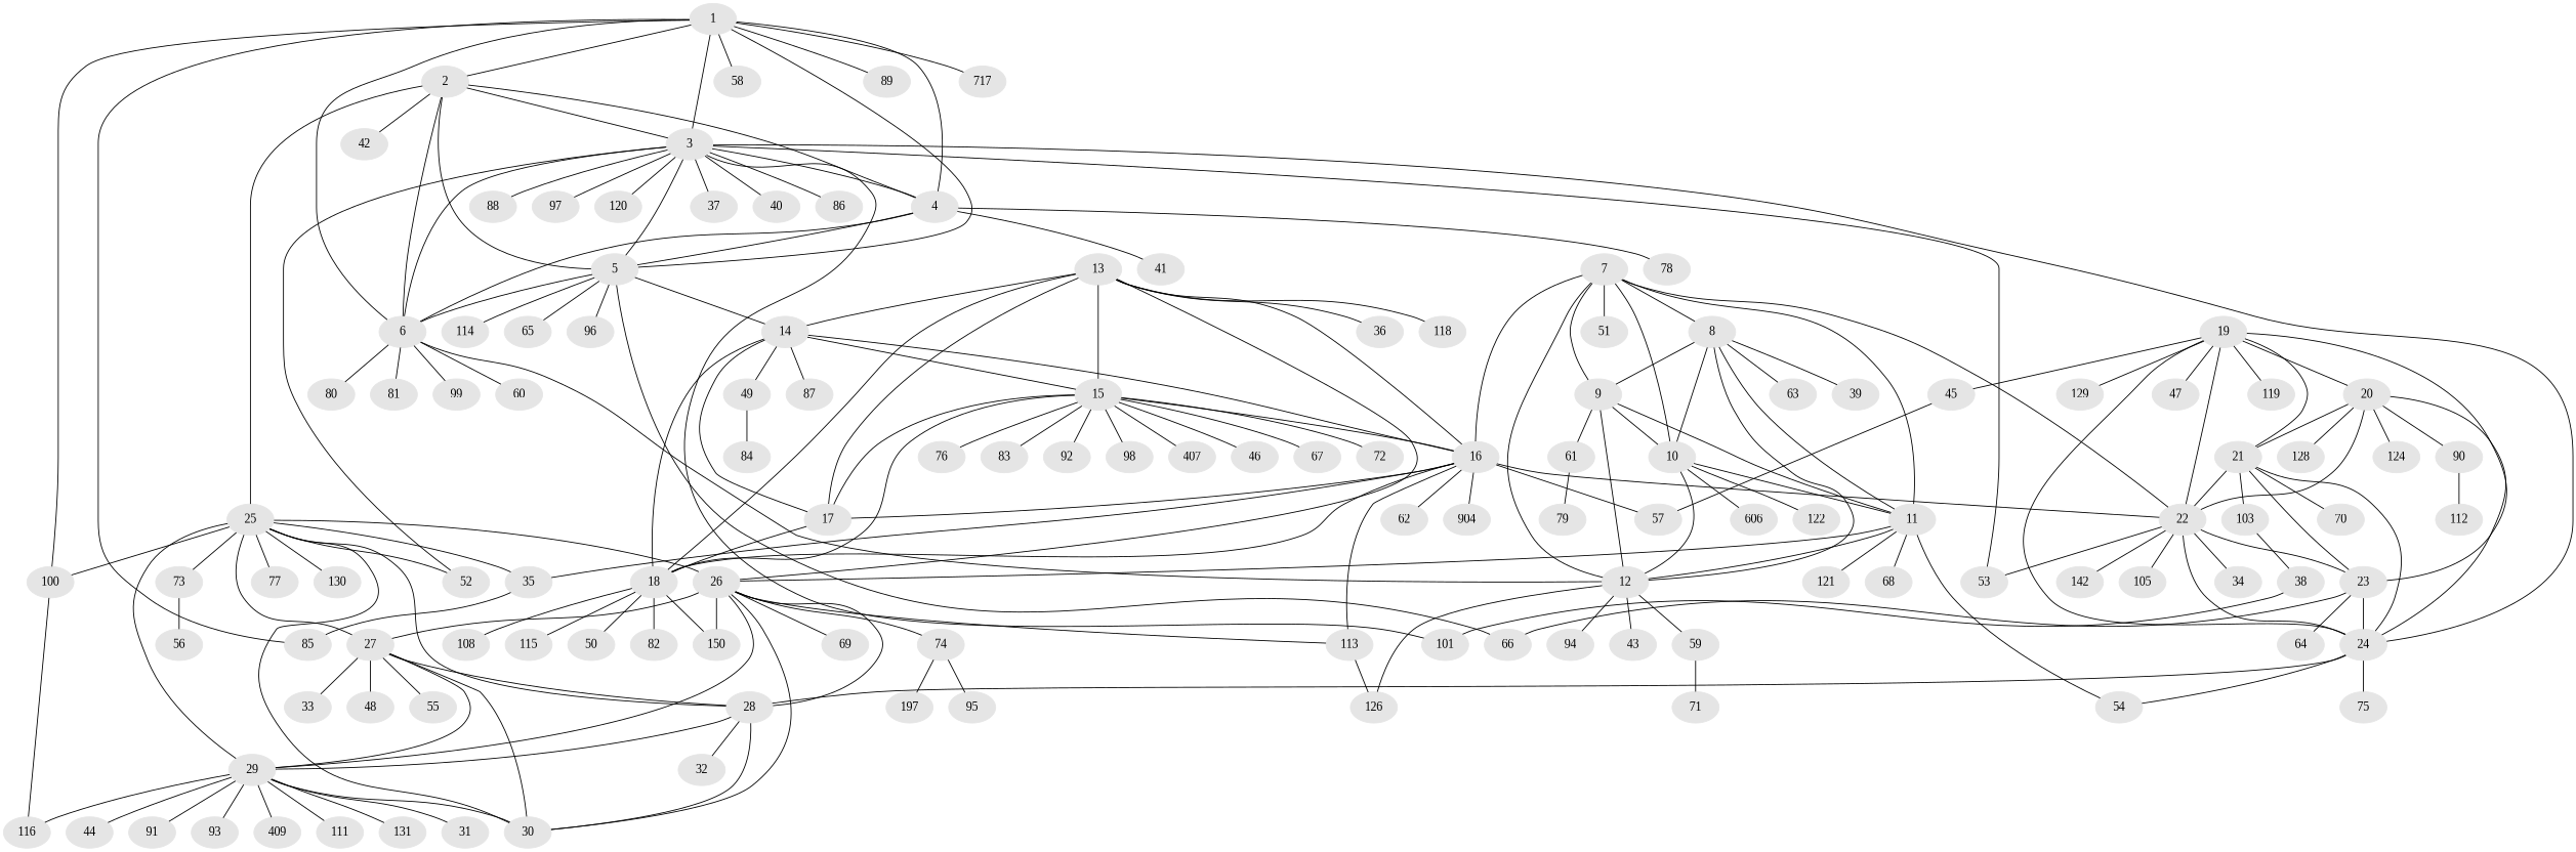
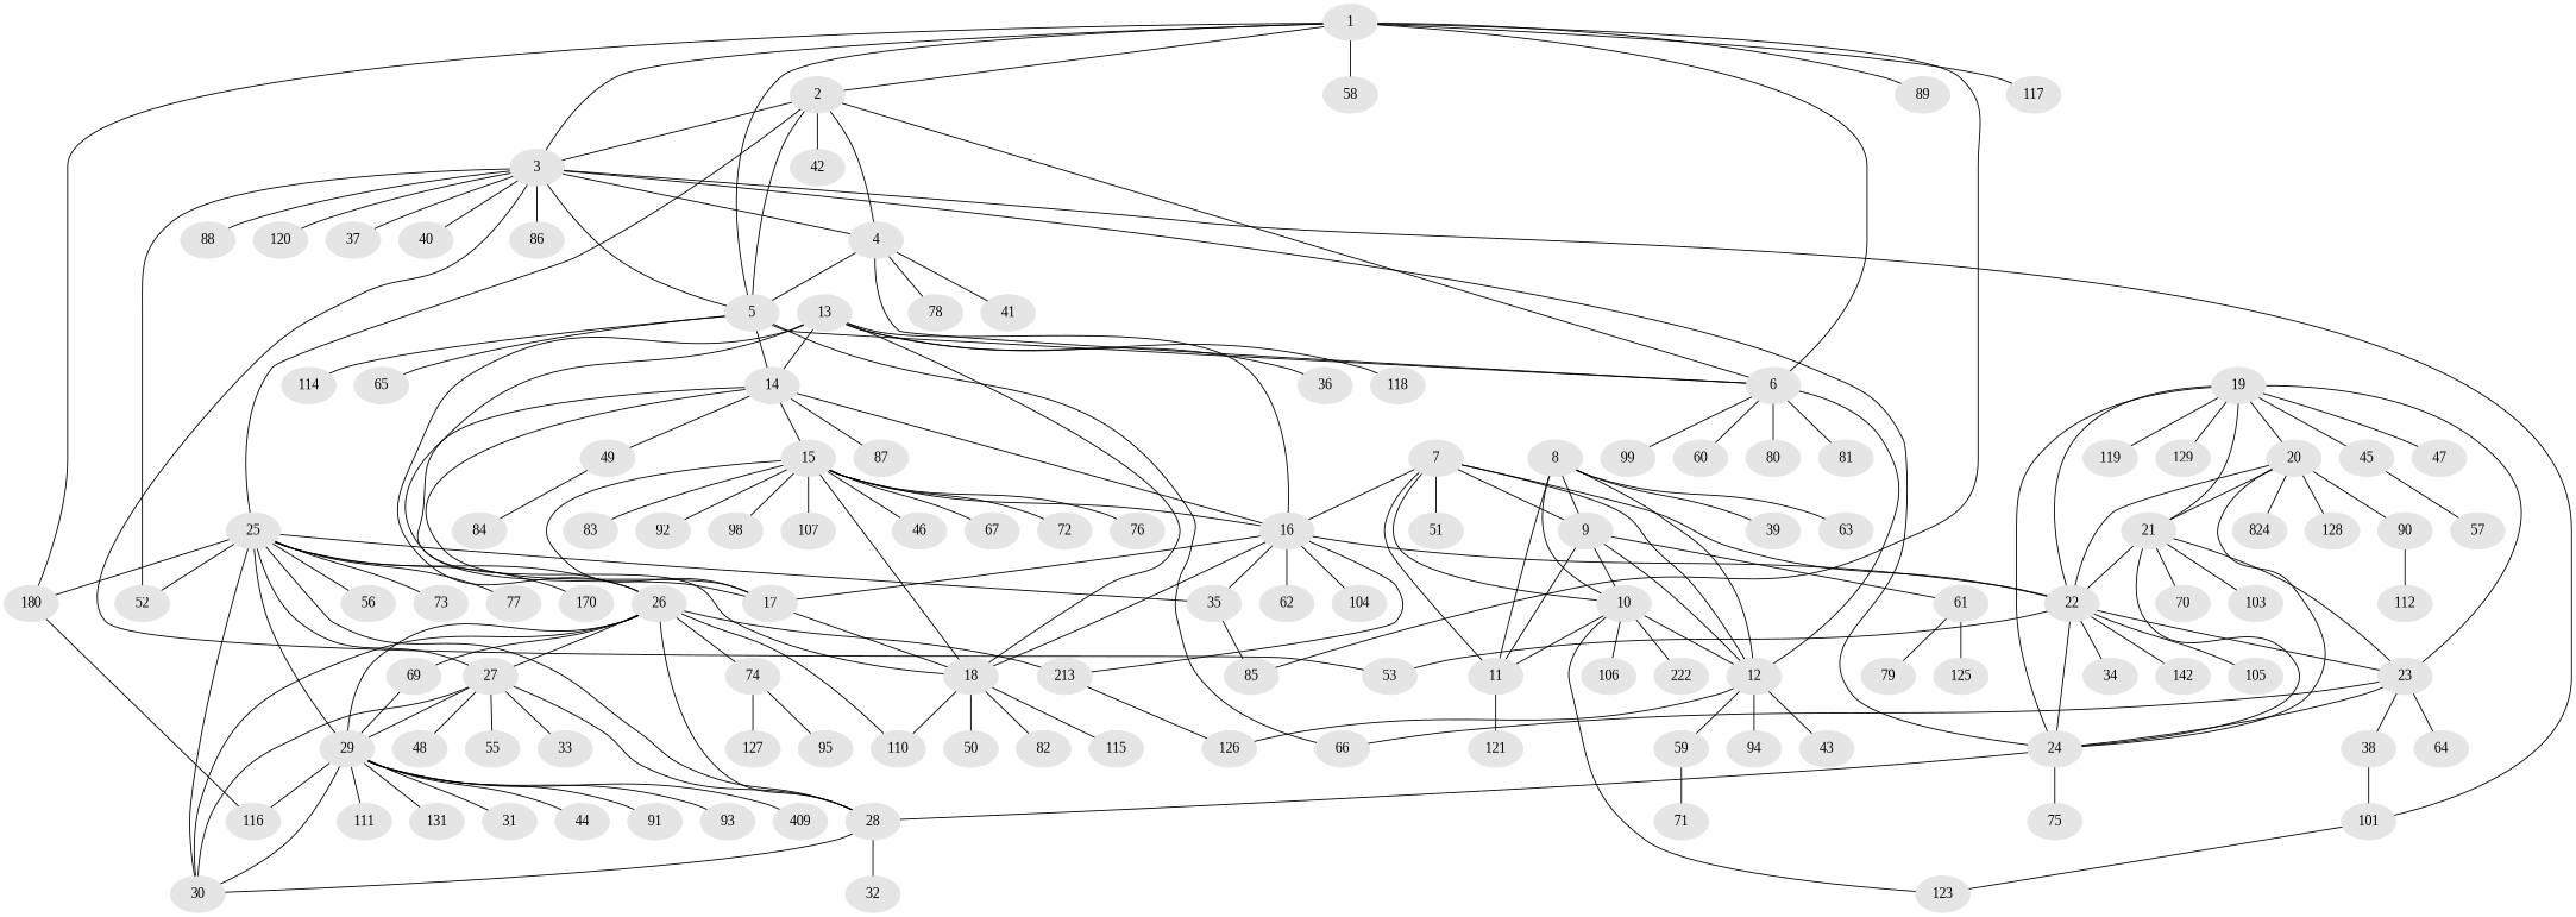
  graph {
    fontname="Liberation Serif"
    node [color=gray90 fontname="Liberation Serif" style=filled]
    edge [fontname="Liberation Serif"]
    1
    2
    3
    4
    5
    6
    58
    85
    89
-   100
-   117 [label=717]
+   100 [label=180]
+   117
    25
    42
    24
    37
    40
    52
    53
    86
    88
-   97
    101
    120
    41
    78
    14
    65
    66
-   96
    114
    12
    60
    80
    81
    99
    116
    26
    35
    28
    27
    29
    30
    56
    73
    77
-   130
-   54
+   130 [label=170]
    75
+   123
    16
    15
    17
    18
    49
    87
    43
    59
    94
    126
    7
    8
    9
    10
    11
    22
    51
    39
    63
    61
-   106 [label=606]
-   122
-   68
+   106
+   122 [label=222]
    121
    57
    62
-   104 [label=904]
-   113
+   104
+   113 [label=213]
    23
    34
    n80 [label=142]
    105
    79
-   110 [label=150]
+   125
+   110
    69
    74
    71
    13
    36
    118
    46
    67
    72
    76
    83
    92
    98
-   107 [label=407]
+   107
    50
    82
-   108
    115
    84
    19
    20
    21
    45
    47
    119
    129
    90
-   124
+   124 [label=824]
    128
    70
    103
    38
    64
    112
    32
    33
    48
    55
    31
    44
    91
    93
    n127 [label=409]
    111
    131
    95
-   127 [label=197]
+   127
    1 -- 2
    1 -- 3
-   1 -- 4
    1 -- 5
    1 -- 6
    1 -- 58
    1 -- 85
    1 -- 89
    1 -- 100
    1 -- 117
    2 -- 3
    2 -- 4
    2 -- 5
    2 -- 6
    2 -- 25
    2 -- 42
    3 -- 4
    3 -- 5
-   3 -- 6
    3 -- 24
    3 -- 37
    3 -- 40
    3 -- 52
    3 -- 53
    3 -- 86
    3 -- 88
-   3 -- 97
    3 -- 101
    3 -- 120
    4 -- 5
    4 -- 6
    4 -- 41
    4 -- 78
    5 -- 6
    5 -- 14
    5 -- 65
    5 -- 66
-   5 -- 96
    5 -- 114
    6 -- 12
    6 -- 60
    6 -- 80
    6 -- 81
    6 -- 99
    100 -- 116
    25 -- 100
    25 -- 52
    25 -- 26
    25 -- 35
    25 -- 28
    25 -- 27
    25 -- 29
    25 -- 30
-   73 -- 56
+   25 -- 56
    25 -- 73
    25 -- 77
    25 -- 130
    24 -- 28
-   24 -- 54
    24 -- 75
+   101 -- 123
    14 -- 16
    14 -- 15
    14 -- 17
    14 -- 18
    14 -- 49
    14 -- 87
    12 -- 43
    12 -- 59
    12 -- 94
    12 -- 126
    26 -- 28
    26 -- 27
    26 -- 29
    26 -- 30
    26 -- 113
    26 -- 110
    26 -- 69
    26 -- 74
    35 -- 85
-   28 -- 29
+   69 -- 29
    28 -- 30
    28 -- 32
    27 -- 28
    27 -- 29
    27 -- 30
    27 -- 33
    27 -- 48
    27 -- 55
    29 -- 116
    29 -- 30
    29 -- 31
    29 -- 44
    29 -- 91
    29 -- 93
    29 -- n127
    29 -- 111
    29 -- 131
    16 -- 35
    16 -- 17
    16 -- 18
    16 -- 22
-   16 -- 57
    16 -- 62
    16 -- 104
    16 -- 113
    15 -- 16
    15 -- 17
    15 -- 18
    15 -- 46
    15 -- 67
    15 -- 72
    15 -- 76
    15 -- 83
    15 -- 92
    15 -- 98
    15 -- 107
    17 -- 18
    18 -- 110
    18 -- 50
    18 -- 82
-   18 -- 108
    18 -- 115
    49 -- 84
    59 -- 71
    7 -- 12
    7 -- 16
-   7 -- 8
    7 -- 9
    7 -- 10
    7 -- 11
    7 -- 22
    7 -- 51
    8 -- 12
    8 -- 9
    8 -- 10
    8 -- 11
    8 -- 39
    8 -- 63
    9 -- 12
    9 -- 10
    9 -- 11
    9 -- 61
    10 -- 12
+   10 -- 123
    10 -- 11
    10 -- 106
    10 -- 122
-   11 -- 12
-   11 -- 26
-   11 -- 54
-   11 -- 68
    11 -- 121
    22 -- 24
    22 -- 53
    22 -- 23
    22 -- 34
    22 -- n80
    22 -- 105
    61 -- 79
+   61 -- 125
    113 -- 126
    23 -- 24
    23 -- 66
-   103 -- 38
+   23 -- 38
    23 -- 64
    74 -- 95
    74 -- 127
    13 -- 14
    13 -- 26
    13 -- 16
-   13 -- 15
    13 -- 17
    13 -- 18
    13 -- 36
    13 -- 118
    19 -- 24
    19 -- 22
    19 -- 23
    19 -- 20
    19 -- 21
    19 -- 45
    19 -- 47
    19 -- 119
    19 -- 129
    20 -- 24
    20 -- 22
    20 -- 21
    20 -- 90
    20 -- 124
    20 -- 128
    21 -- 24
    21 -- 22
    21 -- 23
    21 -- 70
    21 -- 103
    45 -- 57
    90 -- 112
    38 -- 101
  }
